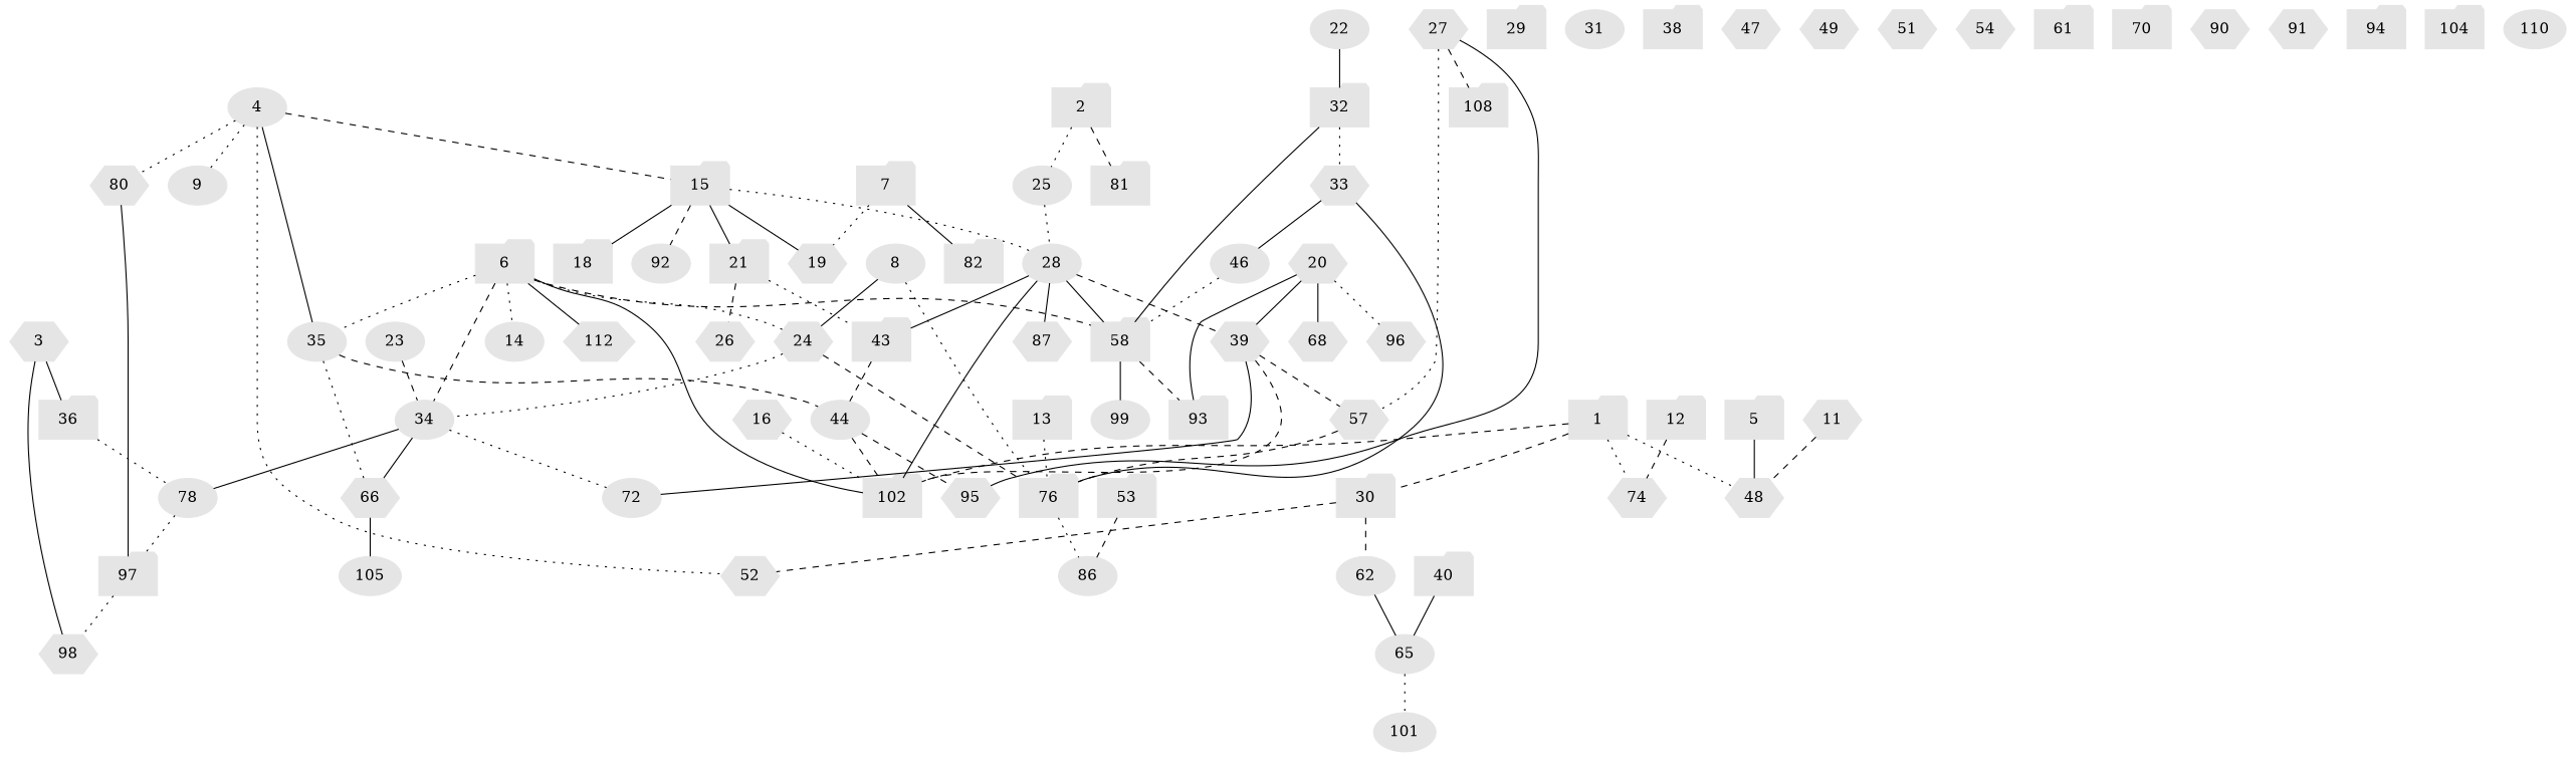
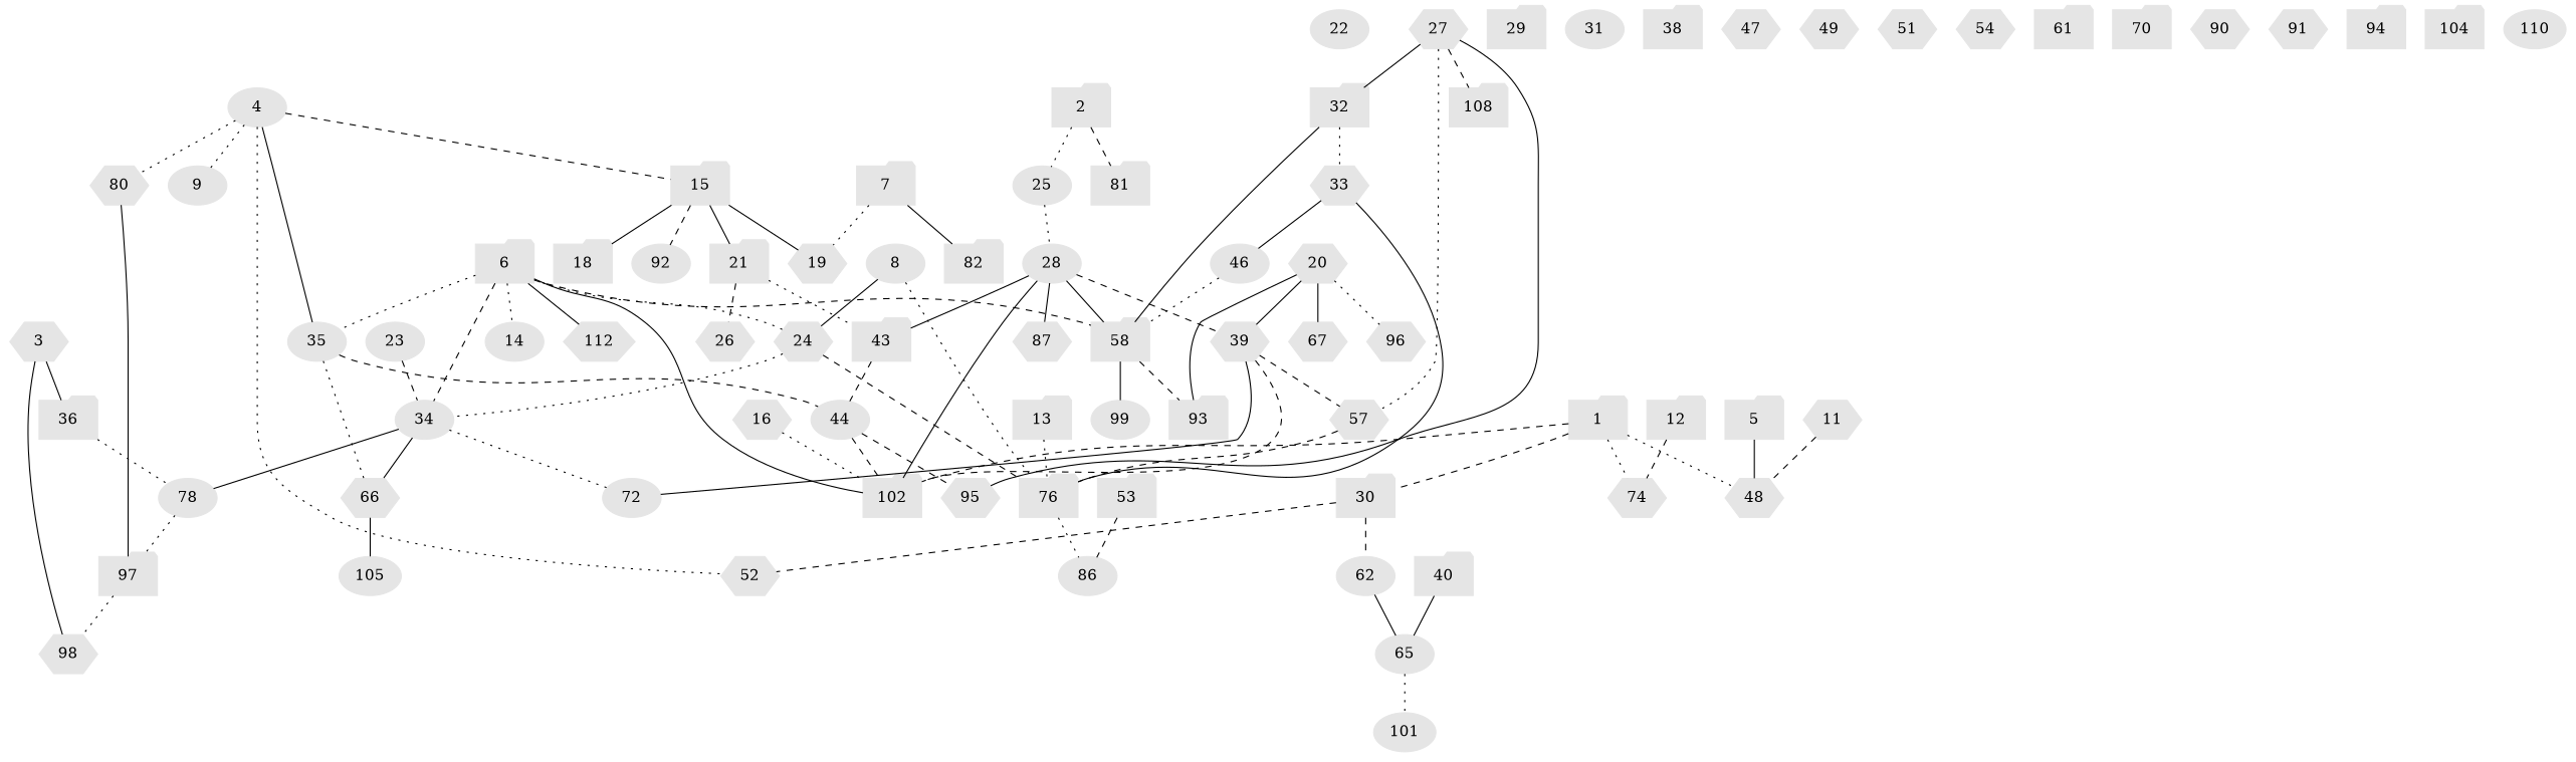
  graph {
    node [color=gray90 shape=folder style=filled]
    edge [style=solid]
    1 [super="+17"]
    30 [super="+56"]
    48 [shape=hexagon super="+115"]
    74 [shape=hexagon]
    102 [super="+103"]
    52 [shape=hexagon super="+63"]
    62 [shape=ellipse]
    25 [shape=ellipse]
    2
    81
    28 [shape=ellipse super="+45"]
    3 [shape=hexagon super="+10+100"]
    36 [super="+61"]
    98 [shape=hexagon]
    78 [shape=ellipse super="+107"]
    4 [shape=ellipse]
    9 [shape=ellipse]
    15 [super="+116"]
    35 [shape=ellipse super="+37"]
    80 [shape=hexagon]
    19 [shape=hexagon super="+106"]
    18
    21
    n24 [label=92 shape=ellipse]
    66 [shape=hexagon]
    44 [shape=ellipse]
    97
    5
    6 [super="+41"]
    14 [shape=ellipse super="+73"]
    24 [shape=hexagon super="+71"]
    34 [shape=ellipse super="+55"]
    58 [super="+89"]
    112 [shape=hexagon]
    76 [super="+77"]
    72 [shape=ellipse]
    93
    99 [shape=ellipse]
    7
    82
    8 [shape=ellipse]
    86 [shape=ellipse super="+117"]
    11 [shape=hexagon]
    12
    13
    26 [shape=hexagon]
    43
    39 [shape=hexagon super="+50"]
    87 [shape=hexagon]
    16 [shape=hexagon]
    57 [shape=hexagon super="+114"]
    20 [shape=hexagon]
-   67 [shape=hexagon super="+83" label=68]
+   67 [shape=hexagon super="+83"]
    96 [shape=hexagon]
    22 [shape=ellipse]
    23 [shape=ellipse]
    32 [super="+64"]
    33 [shape=hexagon]
    27 [shape=hexagon]
    95 [shape=hexagon]
    108
    29
    65 [shape=ellipse super="+88"]
    31 [shape=ellipse super="+111+113"]
    46 [shape=ellipse]
    105 [shape=ellipse]
    38
    101 [shape=ellipse]
    40
    47 [shape=hexagon super="+60"]
    49 [shape=hexagon]
    51 [shape=hexagon]
    53
    54 [shape=hexagon super="+68"]
    n75 [label=61]
    70
    90 [shape=hexagon]
    91 [shape=hexagon]
    94
    104
    110 [shape=ellipse]
    1 -- 30 [style=dashed]
    1 -- 48 [style=dotted]
    1 -- 74 [style=dotted]
    1 -- 102 [style=dashed weight=2]
    30 -- 52 [style=dashed]
    30 -- 62 [style=dashed]
    62 -- 65
    25 -- 28 [style=dotted]
    2 -- 25 [style=dotted]
    2 -- 81 [style=dashed]
    28 -- 102
    28 -- 58
    28 -- 43
    28 -- 39 [style=dashed]
    28 -- 87
    3 -- 36
    3 -- 98
    36 -- 78 [style=dotted]
    78 -- 97 [style=dotted]
    4 -- 52 [style=dotted]
    4 -- 9 [style=dotted]
    4 -- 15 [style=dashed]
    4 -- 35
    4 -- 80 [style=dotted]
-   15 -- 28 [style=dotted]
    15 -- 19
    15 -- 18
    15 -- 21
    15 -- n24 [style=dashed]
    35 -- 66 [style=dotted]
    35 -- 44 [style=dashed]
    80 -- 97
    21 -- 26 [style=dashed]
    21 -- 43 [style=dotted]
    66 -- 105
    44 -- 102 [style=dashed]
    44 -- 95 [style=dashed]
    97 -- 98 [style=dotted]
    5 -- 48
    6 -- 102
    6 -- 35 [style=dotted]
    6 -- 14 [style=dotted]
    6 -- 24 [style=dotted]
    6 -- 34 [style=dashed]
    6 -- 58 [style=dashed]
    6 -- 112
    24 -- 34 [style=dotted]
    24 -- 76 [style=dashed]
    34 -- 78
    34 -- 66
    34 -- 72 [style=dotted]
    58 -- 93 [style=dashed]
    58 -- 99
    76 -- 86 [style=dotted]
    7 -- 19 [style=dotted]
    7 -- 82
    8 -- 24
    8 -- 76 [style=dotted]
    11 -- 48 [style=dashed]
    12 -- 74 [style=dashed]
    13 -- 76 [style=dotted]
    43 -- 44 [style=dashed]
    39 -- 102 [style=dashed]
    39 -- 72
    39 -- 57 [style=dashed]
    16 -- 102 [style=dotted]
    57 -- 76 [style=dashed]
    20 -- 93
    20 -- 39
    20 -- 67
    20 -- 96 [style=dotted]
    23 -- 34 [style=dashed]
    32 -- 58
    32 -- 33 [style=dotted]
    33 -- 76
    33 -- 46
    27 -- 57 [style=dotted]
-   22 -- 32
+   27 -- 32
    27 -- 95
    27 -- 108 [style=dashed]
    65 -- 101 [style=dotted]
    46 -- 58 [style=dotted]
    40 -- 65
    53 -- 86 [style=dashed]
  }
